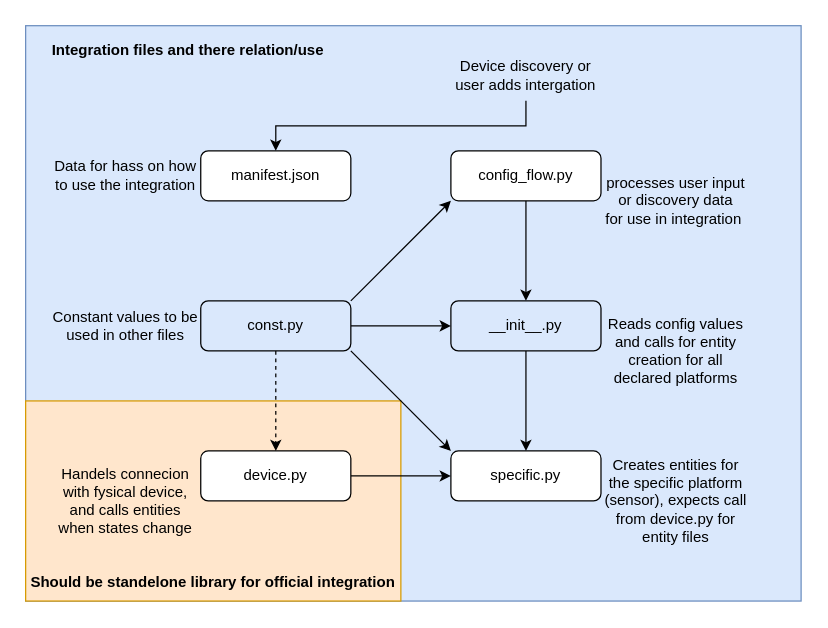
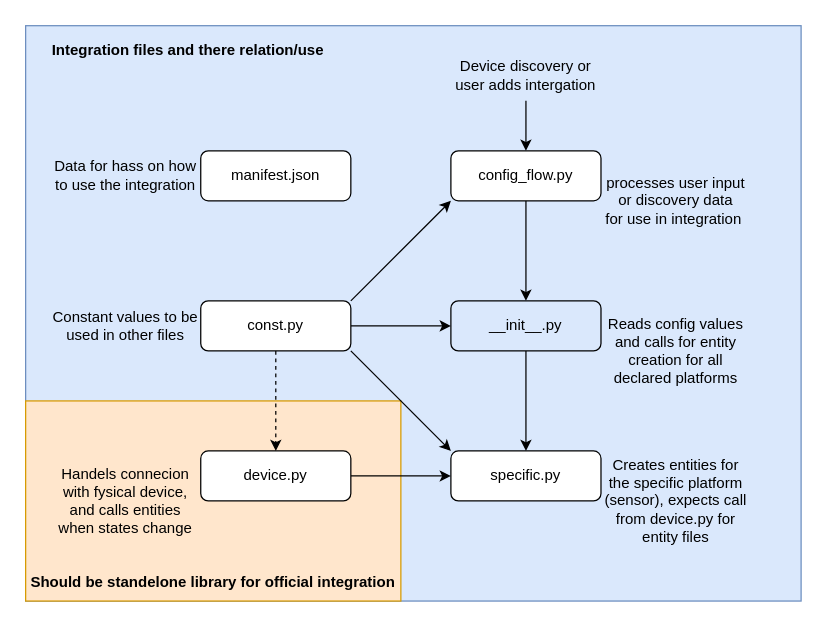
  <mxCell id="0" />
  <mxCell id="1" parent="0" />
  <mxCell id="2" value="" style="rounded=0;whiteSpace=wrap;html=1;fillColor=#dae8fc;strokeColor=#6c8ebf;" parent="1" vertex="1"><mxGeometry x="20" y="20" width="620" height="460" as="geometry" /></mxCell>
  <mxCell id="3" value="" style="rounded=0;whiteSpace=wrap;html=1;fillColor=#ffe6cc;strokeColor=#d79b00;" parent="1" vertex="1"><mxGeometry x="20" y="320" width="300" height="160" as="geometry" /></mxCell>
  <mxCell id="4" style="edgeStyle=orthogonalEdgeStyle;rounded=0;orthogonalLoop=1;jettySize=auto;html=1;exitX=0.5;exitY=1;exitDx=0;exitDy=0;entryX=0.5;entryY=0;entryDx=0;entryDy=0;" parent="1" source="5" target="7" edge="1"><mxGeometry relative="1" as="geometry" /></mxCell>
  <mxCell id="5" value="config_flow.py" style="rounded=1;whiteSpace=wrap;html=1;" parent="1" vertex="1"><mxGeometry x="360" y="120" width="120" height="40" as="geometry" /></mxCell>
  <mxCell id="6" style="edgeStyle=orthogonalEdgeStyle;rounded=0;orthogonalLoop=1;jettySize=auto;html=1;exitX=0.5;exitY=1;exitDx=0;exitDy=0;entryX=0.5;entryY=0;entryDx=0;entryDy=0;" parent="1" source="7" target="8" edge="1"><mxGeometry relative="1" as="geometry" /></mxCell>
  <mxCell id="7" value="__init__.py" style="rounded=1;whiteSpace=wrap;html=1;fillColor=#dae8fc;" parent="1" vertex="1"><mxGeometry x="360" y="240" width="120" height="40" as="geometry" /></mxCell>
  <mxCell id="8" value="specific.py" style="rounded=1;whiteSpace=wrap;html=1;" parent="1" vertex="1"><mxGeometry x="360" y="360" width="120" height="40" as="geometry" /></mxCell>
  <mxCell id="9" style="edgeStyle=orthogonalEdgeStyle;rounded=0;orthogonalLoop=1;jettySize=auto;html=1;exitX=1;exitY=0.5;exitDx=0;exitDy=0;entryX=0;entryY=0.5;entryDx=0;entryDy=0;" parent="1" source="10" target="8" edge="1"><mxGeometry relative="1" as="geometry" /></mxCell>
  <mxCell id="10" value="device.py" style="rounded=1;whiteSpace=wrap;html=1;" parent="1" vertex="1"><mxGeometry x="160" y="360" width="120" height="40" as="geometry" /></mxCell>
  <mxCell id="11" value="manifest.json" style="rounded=1;whiteSpace=wrap;html=1;" parent="1" vertex="1"><mxGeometry x="160" y="120" width="120" height="40" as="geometry" /></mxCell>
- <mxCell id="12" style="edgeStyle=orthogonalEdgeStyle;rounded=0;orthogonalLoop=1;jettySize=auto;html=1;exitX=0.5;exitY=1;exitDx=0;exitDy=0;" parent="1" source="13" target="11" edge="1"><mxGeometry relative="1" as="geometry" /></mxCell>
+ <mxCell id="12" style="edgeStyle=orthogonalEdgeStyle;rounded=0;orthogonalLoop=1;jettySize=auto;html=1;exitX=0.5;exitY=1;exitDx=0;exitDy=0;entryX=0.5;entryY=0;entryDx=0;entryDy=0;" parent="1" source="13" target="5" edge="1"><mxGeometry relative="1" as="geometry" /></mxCell>
  <mxCell id="13" value="Device discovery or user adds intergation" style="text;html=1;strokeColor=none;fillColor=none;align=center;verticalAlign=middle;whiteSpace=wrap;rounded=0;" parent="1" vertex="1"><mxGeometry x="360" y="40" width="120" height="40" as="geometry" /></mxCell>
  <mxCell id="14" value="processes user input or discovery data&lt;br&gt;for use in integration&amp;nbsp;" style="text;html=1;strokeColor=none;fillColor=none;align=center;verticalAlign=middle;whiteSpace=wrap;rounded=0;" parent="1" vertex="1"><mxGeometry x="480" y="120" width="120" height="80" as="geometry" /></mxCell>
  <mxCell id="15" value="Reads config values and calls for entity creation for all declared platforms" style="text;html=1;strokeColor=none;fillColor=none;align=center;verticalAlign=middle;whiteSpace=wrap;rounded=0;" parent="1" vertex="1"><mxGeometry x="480" y="240" width="120" height="80" as="geometry" /></mxCell>
  <mxCell id="16" style="edgeStyle=orthogonalEdgeStyle;rounded=0;orthogonalLoop=1;jettySize=auto;html=1;exitX=0.5;exitY=1;exitDx=0;exitDy=0;entryX=0.5;entryY=0;entryDx=0;entryDy=0;dashed=1;" parent="1" source="20" target="10" edge="1"><mxGeometry relative="1" as="geometry" /></mxCell>
  <mxCell id="17" style="edgeStyle=orthogonalEdgeStyle;rounded=0;orthogonalLoop=1;jettySize=auto;html=1;exitX=1;exitY=0.5;exitDx=0;exitDy=0;entryX=0;entryY=0.5;entryDx=0;entryDy=0;" parent="1" source="20" target="7" edge="1"><mxGeometry relative="1" as="geometry" /></mxCell>
  <mxCell id="18" style="rounded=0;orthogonalLoop=1;jettySize=auto;html=1;exitX=1;exitY=1;exitDx=0;exitDy=0;entryX=0;entryY=0;entryDx=0;entryDy=0;" parent="1" source="20" target="8" edge="1"><mxGeometry relative="1" as="geometry" /></mxCell>
  <mxCell id="19" style="edgeStyle=none;rounded=0;orthogonalLoop=1;jettySize=auto;html=1;exitX=1;exitY=0;exitDx=0;exitDy=0;entryX=0;entryY=1;entryDx=0;entryDy=0;" parent="1" source="20" target="5" edge="1"><mxGeometry relative="1" as="geometry" /></mxCell>
- <mxCell id="20" value="const.py" style="rounded=1;whiteSpace=wrap;html=1;fillColor=#dae8fc;" parent="1" vertex="1"><mxGeometry x="160" y="240" width="120" height="40" as="geometry" /></mxCell>
+ <mxCell id="20" value="const.py" style="rounded=1;whiteSpace=wrap;html=1;" parent="1" vertex="1"><mxGeometry x="160" y="240" width="120" height="40" as="geometry" /></mxCell>
  <mxCell id="21" value="Creates entities for the specific platform (sensor), expects call from device.py for entity files" style="text;html=1;strokeColor=none;fillColor=none;align=center;verticalAlign=middle;whiteSpace=wrap;rounded=0;" parent="1" vertex="1"><mxGeometry x="480" y="360" width="120" height="80" as="geometry" /></mxCell>
  <mxCell id="22" value="Handels connecion with fysical device, and calls entities when states change" style="text;html=1;strokeColor=none;fillColor=none;align=center;verticalAlign=middle;whiteSpace=wrap;rounded=0;" parent="1" vertex="1"><mxGeometry x="40" y="360" width="120" height="80" as="geometry" /></mxCell>
  <mxCell id="23" value="Constant values to be used in other files" style="text;html=1;strokeColor=none;fillColor=none;align=center;verticalAlign=middle;whiteSpace=wrap;rounded=0;" parent="1" vertex="1"><mxGeometry x="40" y="240" width="120" height="40" as="geometry" /></mxCell>
  <mxCell id="24" value="Data for hass on how to use the integration" style="text;html=1;strokeColor=none;fillColor=none;align=center;verticalAlign=middle;whiteSpace=wrap;rounded=0;" parent="1" vertex="1"><mxGeometry x="40" y="120" width="120" height="40" as="geometry" /></mxCell>
  <mxCell id="25" value="&lt;b&gt;Should be standelone library for official integration&lt;/b&gt;" style="text;html=1;strokeColor=none;fillColor=none;align=center;verticalAlign=middle;whiteSpace=wrap;rounded=0;" parent="1" vertex="1"><mxGeometry x="20" y="450" width="300" height="30" as="geometry" /></mxCell>
  <mxCell id="26" value="Integration files and there relation/use" style="text;html=1;strokeColor=none;fillColor=none;align=center;verticalAlign=middle;whiteSpace=wrap;rounded=0;fontStyle=1" parent="1" vertex="1"><mxGeometry x="20" y="20" width="260" height="40" as="geometry" /></mxCell>
